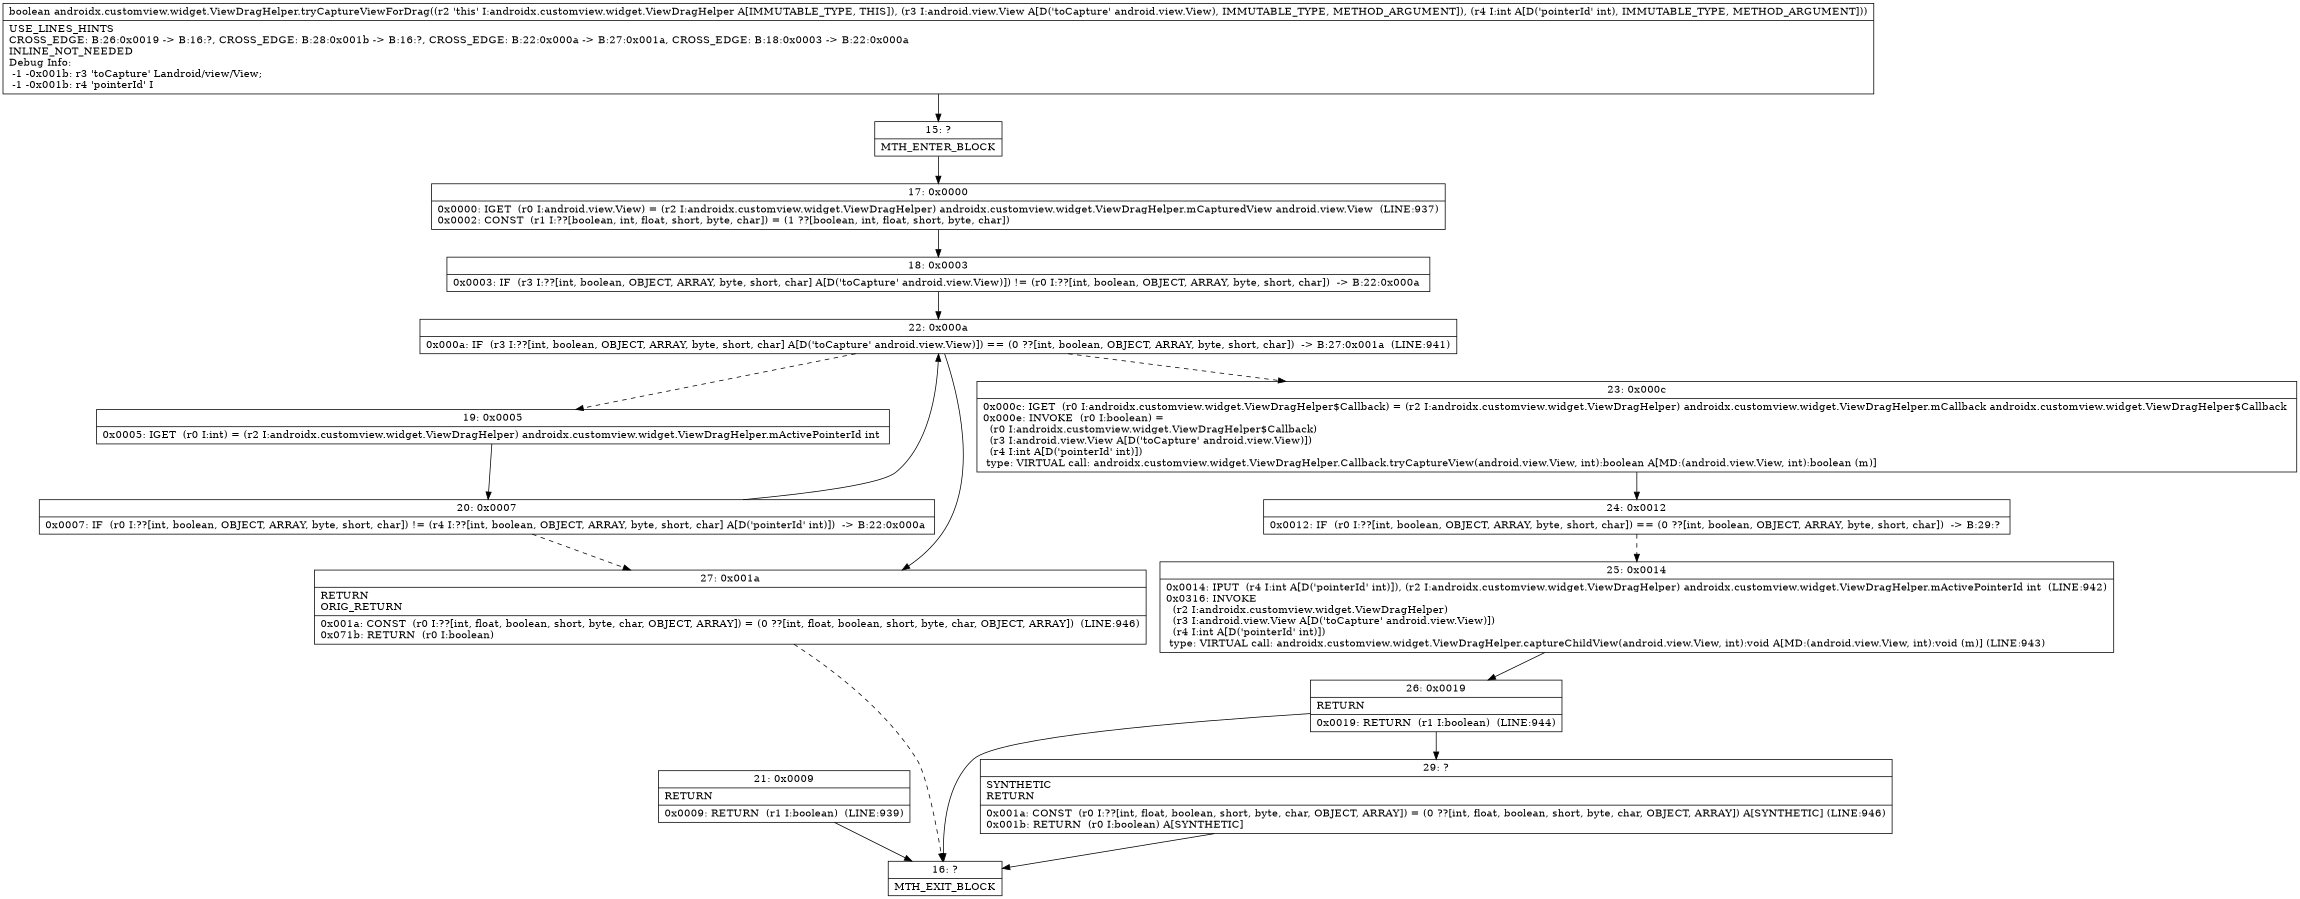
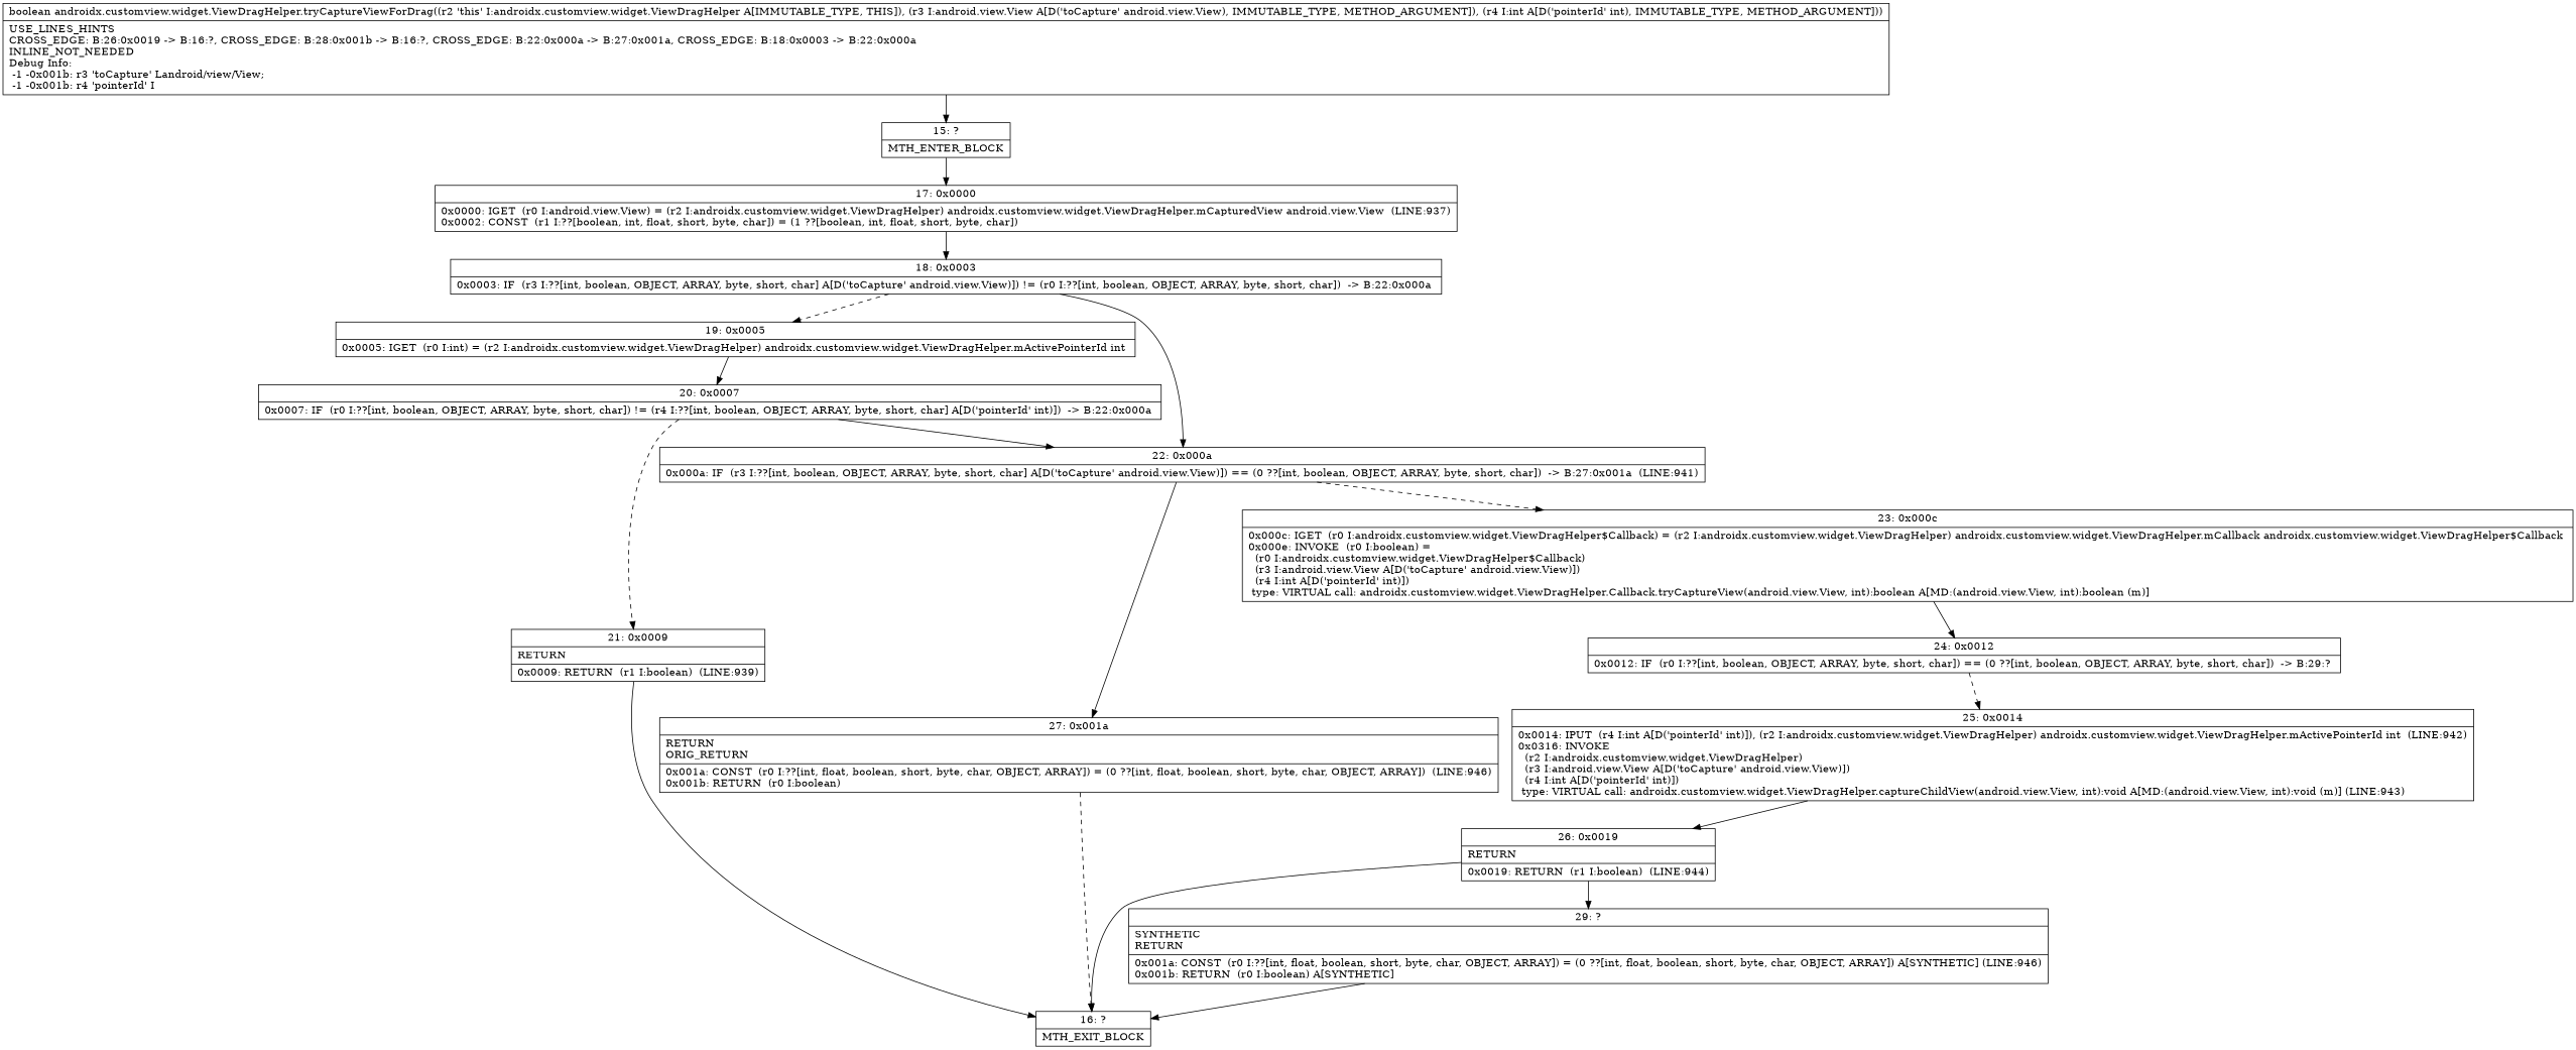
  digraph {
    node [shape=record]
    n1 [label="{15\:\ ?|MTH_ENTER_BLOCK\l}"]
    n2 [label="{17\:\ 0x0000|0x0000: IGET  (r0 I:android.view.View) = (r2 I:androidx.customview.widget.ViewDragHelper) androidx.customview.widget.ViewDragHelper.mCapturedView android.view.View  (LINE:937)\l0x0002: CONST  (r1 I:??[boolean, int, float, short, byte, char]) = (1 ??[boolean, int, float, short, byte, char]) \l}"]
    n3 [label="{18\:\ 0x0003|0x0003: IF  (r3 I:??[int, boolean, OBJECT, ARRAY, byte, short, char] A[D('toCapture' android.view.View)]) != (r0 I:??[int, boolean, OBJECT, ARRAY, byte, short, char])  \-\> B:22:0x000a \l}"]
    n4 [label="{19\:\ 0x0005|0x0005: IGET  (r0 I:int) = (r2 I:androidx.customview.widget.ViewDragHelper) androidx.customview.widget.ViewDragHelper.mActivePointerId int \l}"]
    n5 [label="{22\:\ 0x000a|0x000a: IF  (r3 I:??[int, boolean, OBJECT, ARRAY, byte, short, char] A[D('toCapture' android.view.View)]) == (0 ??[int, boolean, OBJECT, ARRAY, byte, short, char])  \-\> B:27:0x001a  (LINE:941)\l}"]
    n6 [label="{20\:\ 0x0007|0x0007: IF  (r0 I:??[int, boolean, OBJECT, ARRAY, byte, short, char]) != (r4 I:??[int, boolean, OBJECT, ARRAY, byte, short, char] A[D('pointerId' int)])  \-\> B:22:0x000a \l}"]
    n7 [label="{23\:\ 0x000c|0x000c: IGET  (r0 I:androidx.customview.widget.ViewDragHelper$Callback) = (r2 I:androidx.customview.widget.ViewDragHelper) androidx.customview.widget.ViewDragHelper.mCallback androidx.customview.widget.ViewDragHelper$Callback \l0x000e: INVOKE  (r0 I:boolean) = \l  (r0 I:androidx.customview.widget.ViewDragHelper$Callback)\l  (r3 I:android.view.View A[D('toCapture' android.view.View)])\l  (r4 I:int A[D('pointerId' int)])\l type: VIRTUAL call: androidx.customview.widget.ViewDragHelper.Callback.tryCaptureView(android.view.View, int):boolean A[MD:(android.view.View, int):boolean (m)]\l}"]
-   n8 [label="{27\:\ 0x001a|RETURN\lORIG_RETURN\l|0x001a: CONST  (r0 I:??[int, float, boolean, short, byte, char, OBJECT, ARRAY]) = (0 ??[int, float, boolean, short, byte, char, OBJECT, ARRAY])  (LINE:946)\l0x071b: RETURN  (r0 I:boolean) \l}"]
+   n8 [label="{27\:\ 0x001a|RETURN\lORIG_RETURN\l|0x001a: CONST  (r0 I:??[int, float, boolean, short, byte, char, OBJECT, ARRAY]) = (0 ??[int, float, boolean, short, byte, char, OBJECT, ARRAY])  (LINE:946)\l0x001b: RETURN  (r0 I:boolean) \l}"]
    n9 [label="{21\:\ 0x0009|RETURN\l|0x0009: RETURN  (r1 I:boolean)  (LINE:939)\l}"]
    n10 [label="{16\:\ ?|MTH_EXIT_BLOCK\l}"]
    n11 [label="{24\:\ 0x0012|0x0012: IF  (r0 I:??[int, boolean, OBJECT, ARRAY, byte, short, char]) == (0 ??[int, boolean, OBJECT, ARRAY, byte, short, char])  \-\> B:29:? \l}"]
    n12 [label="{25\:\ 0x0014|0x0014: IPUT  (r4 I:int A[D('pointerId' int)]), (r2 I:androidx.customview.widget.ViewDragHelper) androidx.customview.widget.ViewDragHelper.mActivePointerId int  (LINE:942)\l0x0316: INVOKE  \l  (r2 I:androidx.customview.widget.ViewDragHelper)\l  (r3 I:android.view.View A[D('toCapture' android.view.View)])\l  (r4 I:int A[D('pointerId' int)])\l type: VIRTUAL call: androidx.customview.widget.ViewDragHelper.captureChildView(android.view.View, int):void A[MD:(android.view.View, int):void (m)] (LINE:943)\l}"]
    n13 [label="{26\:\ 0x0019|RETURN\l|0x0019: RETURN  (r1 I:boolean)  (LINE:944)\l}"]
    n14 [label="{29\:\ ?|SYNTHETIC\lRETURN\l|0x001a: CONST  (r0 I:??[int, float, boolean, short, byte, char, OBJECT, ARRAY]) = (0 ??[int, float, boolean, short, byte, char, OBJECT, ARRAY]) A[SYNTHETIC] (LINE:946)\l0x001b: RETURN  (r0 I:boolean) A[SYNTHETIC]\l}"]
    n15 [label="{boolean androidx.customview.widget.ViewDragHelper.tryCaptureViewForDrag((r2 'this' I:androidx.customview.widget.ViewDragHelper A[IMMUTABLE_TYPE, THIS]), (r3 I:android.view.View A[D('toCapture' android.view.View), IMMUTABLE_TYPE, METHOD_ARGUMENT]), (r4 I:int A[D('pointerId' int), IMMUTABLE_TYPE, METHOD_ARGUMENT]))  | USE_LINES_HINTS\lCROSS_EDGE: B:26:0x0019 \-\> B:16:?, CROSS_EDGE: B:28:0x001b \-\> B:16:?, CROSS_EDGE: B:22:0x000a \-\> B:27:0x001a, CROSS_EDGE: B:18:0x0003 \-\> B:22:0x000a\lINLINE_NOT_NEEDED\lDebug Info:\l  \-1 \-0x001b: r3 'toCapture' Landroid\/view\/View;\l  \-1 \-0x001b: r4 'pointerId' I\l}"]
    n1 -> n2
    n2 -> n3
-   n5 -> n4 [style=dashed]
+   n3 -> n4 [style=dashed]
    n3 -> n5
    n4 -> n6
    n5 -> n7 [style=dashed]
    n5 -> n8
    n6 -> n5
-   n6 -> n8 [style=dashed]
+   n6 -> n9 [style=dashed]
    n7 -> n11
    n8 -> n10 [style=dashed]
    n9 -> n10
    n11 -> n12 [style=dashed]
    n12 -> n13
    n13 -> n10
    n13 -> n14
    n14 -> n10
    n15 -> n1
  }
